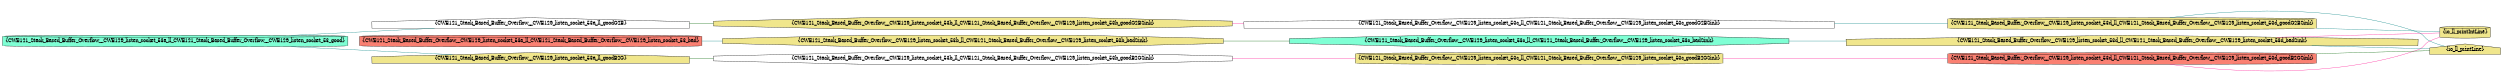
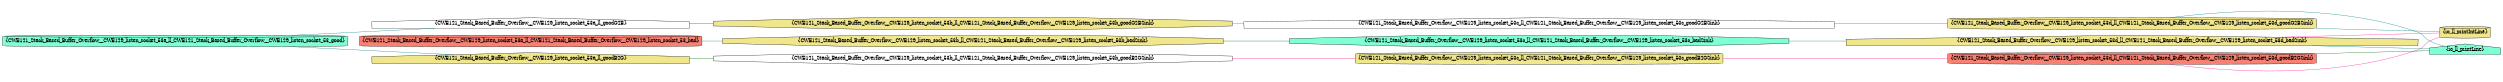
  graph {
    rankdir=LR
    node [style=filled fillcolor=khaki shape=cylinder]
    edge [color=teal]
    n1 [label="{CWE121_Stack_Based_Buffer_Overflow__CWE129_listen_socket_53c_ll_CWE121_Stack_Based_Buffer_Overflow__CWE129_listen_socket_53c_goodB2GSink}"]
    n2 [label="{CWE121_Stack_Based_Buffer_Overflow__CWE129_listen_socket_53d_ll_CWE121_Stack_Based_Buffer_Overflow__CWE129_listen_socket_53d_goodB2GSink}" fillcolor=salmon]
    n3 [label="{io_ll_printIntLine}"]
-   n4 [label="{io_ll_printLine}" shape=house]
+   n4 [label="{io_ll_printLine}" fillcolor=aquamarine shape=house]
    n5 [label="{CWE121_Stack_Based_Buffer_Overflow__CWE129_listen_socket_53c_ll_CWE121_Stack_Based_Buffer_Overflow__CWE129_listen_socket_53c_badSink}" fillcolor=aquamarine shape=octagon]
    n6 [label="{CWE121_Stack_Based_Buffer_Overflow__CWE129_listen_socket_53d_ll_CWE121_Stack_Based_Buffer_Overflow__CWE129_listen_socket_53d_badSink}" shape=house]
    n7 [label="{CWE121_Stack_Based_Buffer_Overflow__CWE129_listen_socket_53a_ll_CWE121_Stack_Based_Buffer_Overflow__CWE129_listen_socket_53_good}" fillcolor=aquamarine]
    n8 [label="{CWE121_Stack_Based_Buffer_Overflow__CWE129_listen_socket_53a_ll_goodG2B}" fillcolor=white shape=house]
    n9 [label="{CWE121_Stack_Based_Buffer_Overflow__CWE129_listen_socket_53a_ll_goodB2G}" shape=house]
    n10 [label="{CWE121_Stack_Based_Buffer_Overflow__CWE129_listen_socket_53b_ll_CWE121_Stack_Based_Buffer_Overflow__CWE129_listen_socket_53b_goodG2BSink}" shape=octagon]
    n11 [label="{CWE121_Stack_Based_Buffer_Overflow__CWE129_listen_socket_53b_ll_CWE121_Stack_Based_Buffer_Overflow__CWE129_listen_socket_53b_goodB2GSink}" fillcolor=white shape=octagon]
    n12 [label="{CWE121_Stack_Based_Buffer_Overflow__CWE129_listen_socket_53a_ll_CWE121_Stack_Based_Buffer_Overflow__CWE129_listen_socket_53_bad}" fillcolor=salmon]
    n13 [label="{CWE121_Stack_Based_Buffer_Overflow__CWE129_listen_socket_53b_ll_CWE121_Stack_Based_Buffer_Overflow__CWE129_listen_socket_53b_badSink}" shape=octagon]
    n14 [label="{CWE121_Stack_Based_Buffer_Overflow__CWE129_listen_socket_53c_ll_CWE121_Stack_Based_Buffer_Overflow__CWE129_listen_socket_53c_goodG2BSink}" fillcolor=white shape=house]
    n15 [label="{CWE121_Stack_Based_Buffer_Overflow__CWE129_listen_socket_53d_ll_CWE121_Stack_Based_Buffer_Overflow__CWE129_listen_socket_53d_goodG2BSink}"]
    n1 -- n2 [color=deeppink]
    n2 -- n3 [color=deeppink]
    n2 -- n4 [color=darkgreen]
    n5 -- n6
    n6 -- n3 [color=deeppink]
    n6 -- n4
    n7 -- n8
    n7 -- n9
    n8 -- n10 [color=darkgreen]
    n9 -- n11 [color=darkgreen]
    n10 -- n14 [color=deeppink]
    n11 -- n1 [color=deeppink]
    n12 -- n13
    n13 -- n5 [color=darkgreen]
    n14 -- n15
    n15 -- n3
    n15 -- n4
  }
